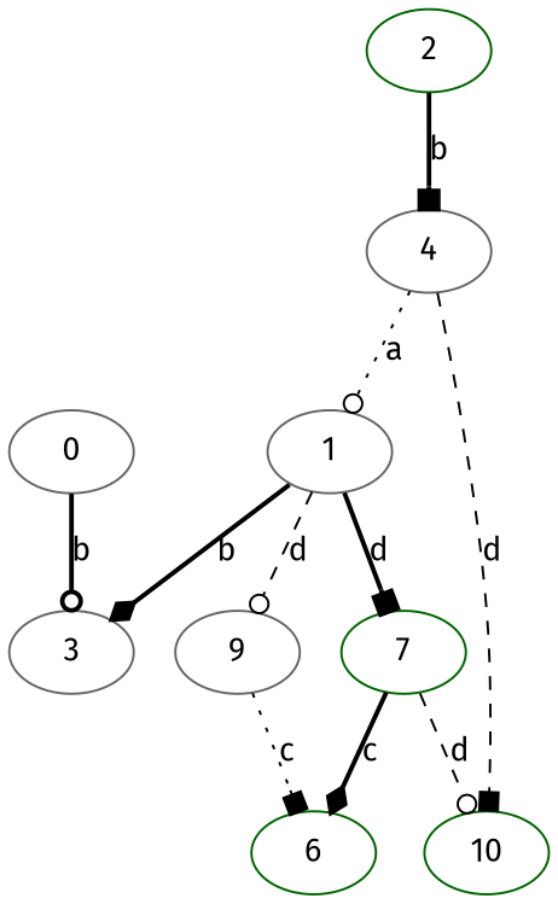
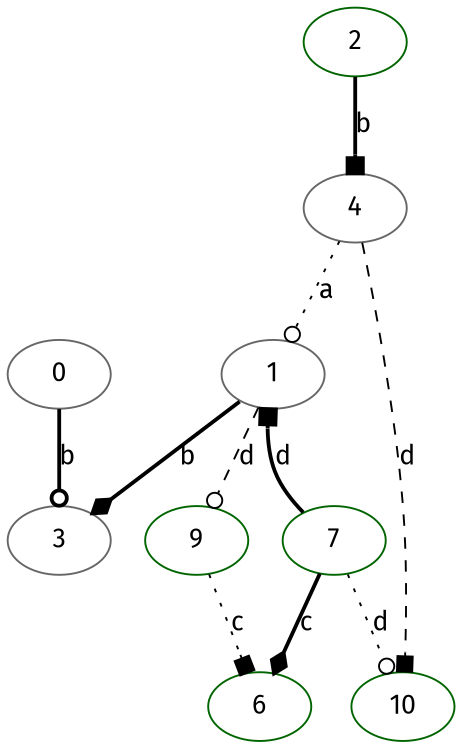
  strict digraph {
    fontname="Fira Sans"
    node [color=gray40 fontname="Fira Sans"]
    edge [arrowhead=box fontname="Fira Sans" style=bold]
    1
    3
    7 [color=darkgreen]
-   9
+   9 [color=darkgreen]
    10 [color=darkgreen]
    6 [color=darkgreen]
    2 [color=darkgreen]
    4
    0
    1 -> 3 [arrowhead=diamond label=b]
-   1 -> 7 [label=d]
+   7 -> 1 [label=d]
    1 -> 9 [arrowhead=odot label=d style=dashed]
-   7 -> 10 [arrowhead=odot label=d style=dashed]
+   7 -> 10 [arrowhead=odot label=d style=dotted]
    7 -> 6 [arrowhead=diamond label=c]
    9 -> 6 [label=c style=dotted]
    2 -> 4 [label=b]
    4 -> 1 [arrowhead=odot label=a style=dotted]
    4 -> 10 [label=d style=dashed]
    0 -> 3 [arrowhead=odot label=b]
  }
